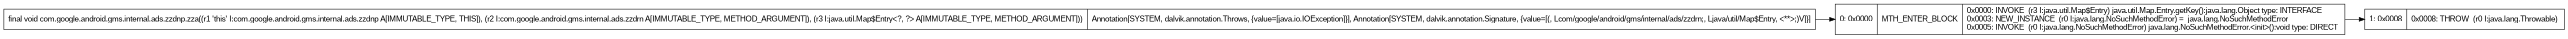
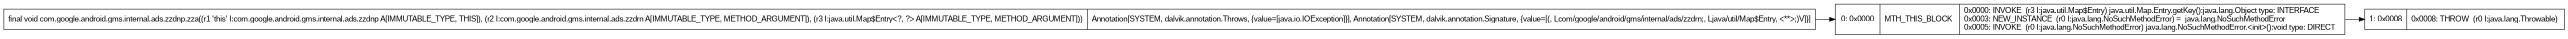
  digraph {
    rankdir=LR
    fontname="Liberation Sans"
    node [shape=record fontname="Liberation Sans"]
    edge [fontname="Liberation Sans"]
-   n1 [label="{0\:\ 0x0000|MTH_ENTER_BLOCK\l|0x0000: INVOKE  (r3 I:java.util.Map$Entry) java.util.Map.Entry.getKey():java.lang.Object type: INTERFACE \l0x0003: NEW_INSTANCE  (r0 I:java.lang.NoSuchMethodError) =  java.lang.NoSuchMethodError \l0x0005: INVOKE  (r0 I:java.lang.NoSuchMethodError) java.lang.NoSuchMethodError.\<init\>():void type: DIRECT \l}"]
+   n1 [label="{0\:\ 0x0000|MTH_THIS_BLOCK\l|0x0000: INVOKE  (r3 I:java.util.Map$Entry) java.util.Map.Entry.getKey():java.lang.Object type: INTERFACE \l0x0003: NEW_INSTANCE  (r0 I:java.lang.NoSuchMethodError) =  java.lang.NoSuchMethodError \l0x0005: INVOKE  (r0 I:java.lang.NoSuchMethodError) java.lang.NoSuchMethodError.\<init\>():void type: DIRECT \l}"]
    n2 [label="{1\:\ 0x0008|0x0008: THROW  (r0 I:java.lang.Throwable) \l}"]
    n3 [label="{final void com.google.android.gms.internal.ads.zzdnp.zza((r1 'this' I:com.google.android.gms.internal.ads.zzdnp A[IMMUTABLE_TYPE, THIS]), (r2 I:com.google.android.gms.internal.ads.zzdrn A[IMMUTABLE_TYPE, METHOD_ARGUMENT]), (r3 I:java.util.Map$Entry\<?, ?\> A[IMMUTABLE_TYPE, METHOD_ARGUMENT]))  | Annotation[SYSTEM, dalvik.annotation.Throws, \{value=[java.io.IOException]\}], Annotation[SYSTEM, dalvik.annotation.Signature, \{value=[(, Lcom\/google\/android\/gms\/internal\/ads\/zzdrn;, Ljava\/util\/Map$Entry, \<**\>;)V]\}]\l}"]
    n1 -> n2
    n3 -> n1
  }
